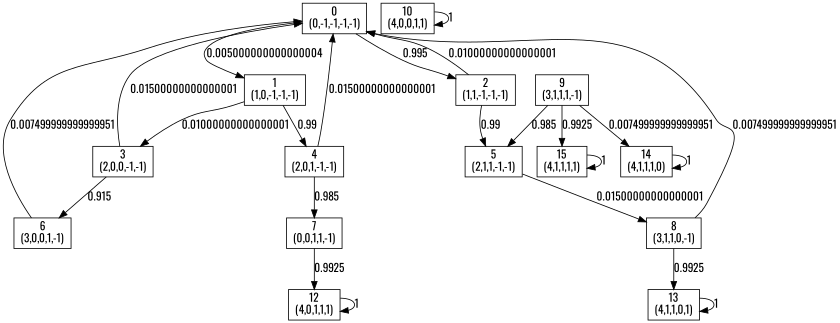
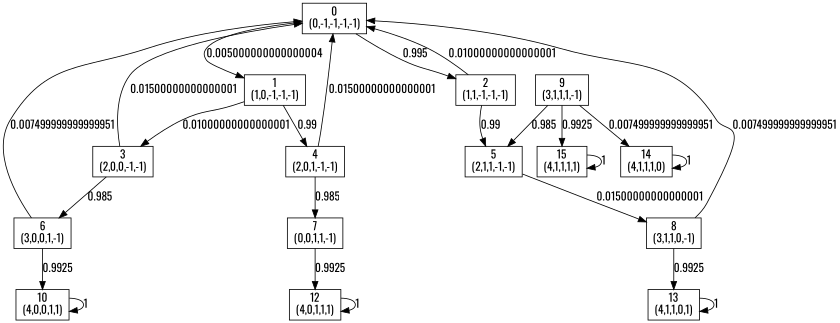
  digraph {
    fontname=Oswald
    node [fontname=Oswald shape=box]
    edge [fontname=Oswald]
    n1 [label="0\n(0,-1,-1,-1,-1)"]
    n2 [label="1\n(1,0,-1,-1,-1)"]
    n3 [label="2\n(1,1,-1,-1,-1)"]
    n4 [label="3\n(2,0,0,-1,-1)"]
    n5 [label="4\n(2,0,1,-1,-1)"]
    n6 [label="5\n(2,1,1,-1,-1)"]
    n7 [label="6\n(3,0,0,1,-1)"]
    n8 [label="7\n(0,0,1,1,-1)"]
    n9 [label="8\n(3,1,1,0,-1)"]
    n10 [label="10\n(4,0,0,1,1)"]
    n11 [label="12\n(4,0,1,1,1)"]
    n12 [label="13\n(4,1,1,0,1)"]
    n13 [label="9\n(3,1,1,1,-1)"]
    n14 [label="14\n(4,1,1,1,0)"]
    n15 [label="15\n(4,1,1,1,1)"]
    n1 -> n2 [label=0.005000000000000004]
    n1 -> n3 [label=0.995]
    n2 -> n4 [label=0.01000000000000001]
    n2 -> n5 [label=0.99]
    n3 -> n1 [label=0.01000000000000001]
    n3 -> n6 [label=0.99]
    n4 -> n1 [label=0.01500000000000001]
-   n4 -> n7 [label=0.915]
+   n4 -> n7 [label=0.985]
    n5 -> n1 [label=0.01500000000000001]
    n5 -> n8 [label=0.985]
    n6 -> n9 [label=0.01500000000000001]
    n7 -> n1 [label=0.007499999999999951]
+   n7 -> n10 [label=0.9925]
    n8 -> n11 [label=0.9925]
    n9 -> n1 [label=0.007499999999999951]
    n9 -> n12 [label=0.9925]
    n10 -> n10 [label=1]
    n11 -> n11 [label=1]
    n12 -> n12 [label=1]
    n13 -> n6 [label=0.985]
    n13 -> n14 [label=0.007499999999999951]
    n13 -> n15 [label=0.9925]
    n14 -> n14 [label=1]
    n15 -> n15 [label=1]
  }
